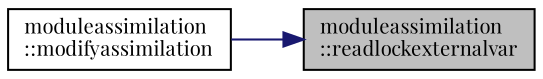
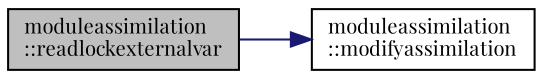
  digraph {
    rankdir=RL
    fontname="Playfair Display"
    node [color=black fontname="Playfair Display" fontsize=10 shape=record style=filled]
    n1 [fillcolor=grey75 fontcolor=black height=0.2 label="moduleassimilation\l::readlockexternalvar" width=0.4]
    n2 [fillcolor=white height=0.2 label="moduleassimilation\l::modifyassimilation" width=0.4]
-   n1 -> n2 [color=midnightblue dir=back fontname="Playfair Display" fontsize=10 labelfontname=Helvetica labelfontsize=10 style=solid]
+   n2 -> n1 [color=midnightblue dir=back fontname="Playfair Display" fontsize=10 labelfontname=Helvetica labelfontsize=10 style=solid]
  }
